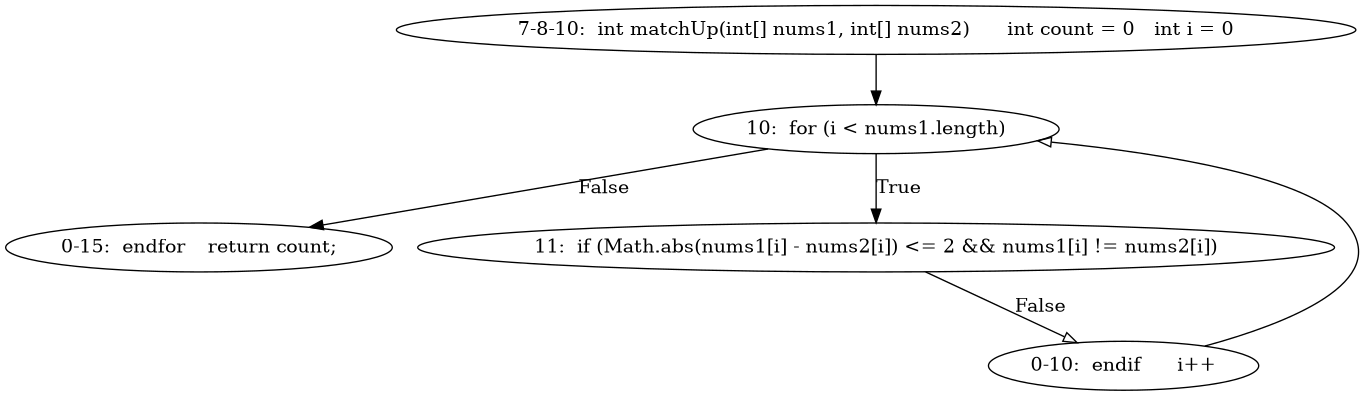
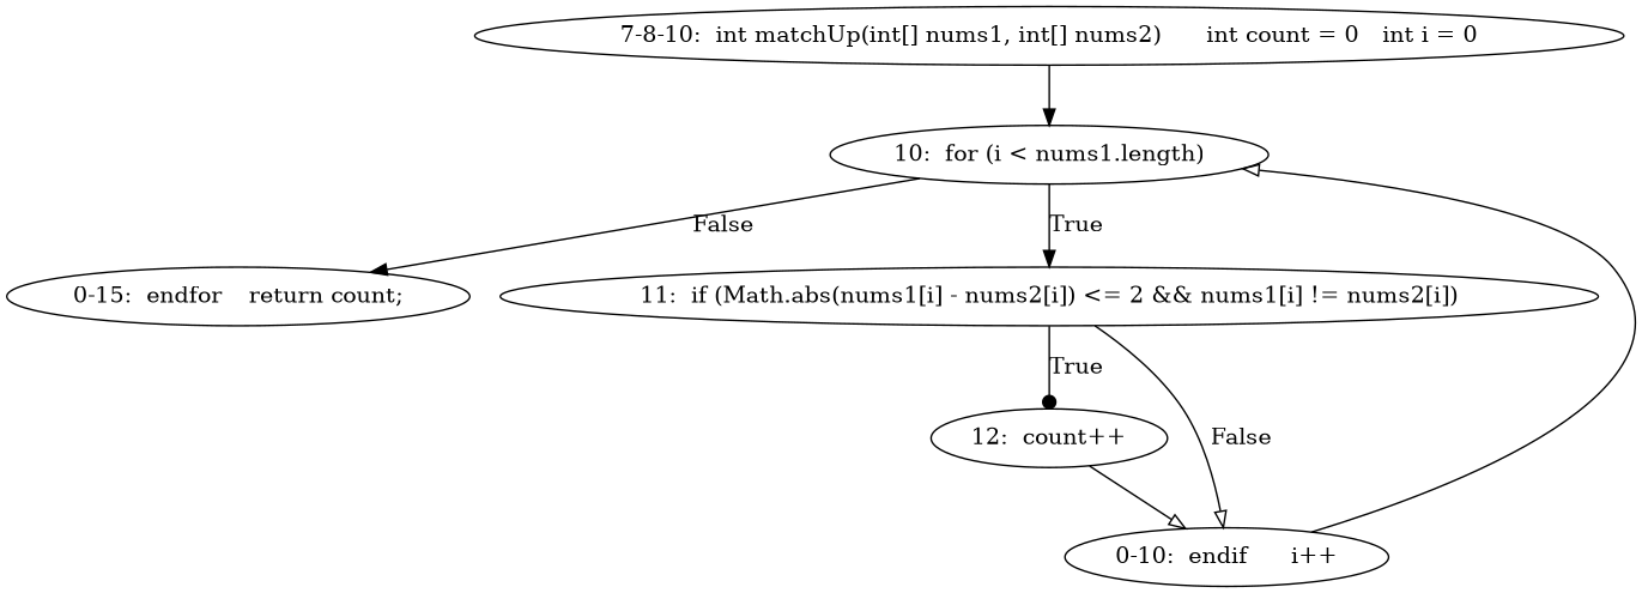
  digraph {
    edge [arrowhead=normal]
    n1 [label="7-8-10:  int matchUp(int[] nums1, int[] nums2)	int count = 0	int i = 0"]
    n2 [label="10:  for (i < nums1.length)"]
    n3 [label="0-15:  endfor	return count;"]
    n4 [label="11:  if (Math.abs(nums1[i] - nums2[i]) <= 2 && nums1[i] != nums2[i])"]
+   n5 [label="12:  count++"]
    n6 [label="0-10:  endif	i++"]
    n1 -> n2
    n2 -> n3 [label=False]
    n2 -> n4 [label=True]
+   n4 -> n5 [label=True arrowhead=dot]
    n4 -> n6 [label=False arrowhead=onormal]
+   n5 -> n6 [arrowhead=onormal]
    n6 -> n2 [arrowhead=onormal]
  }
